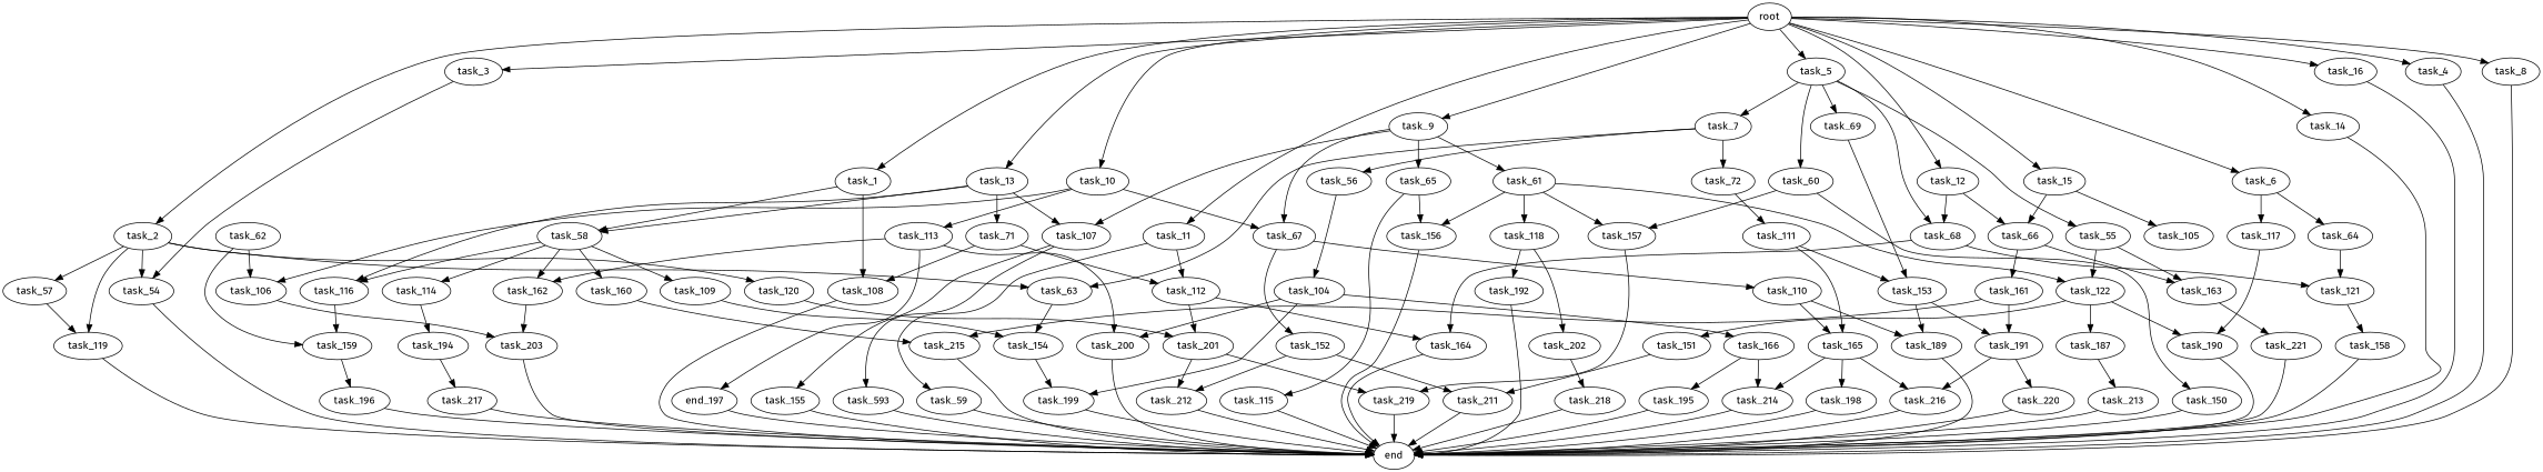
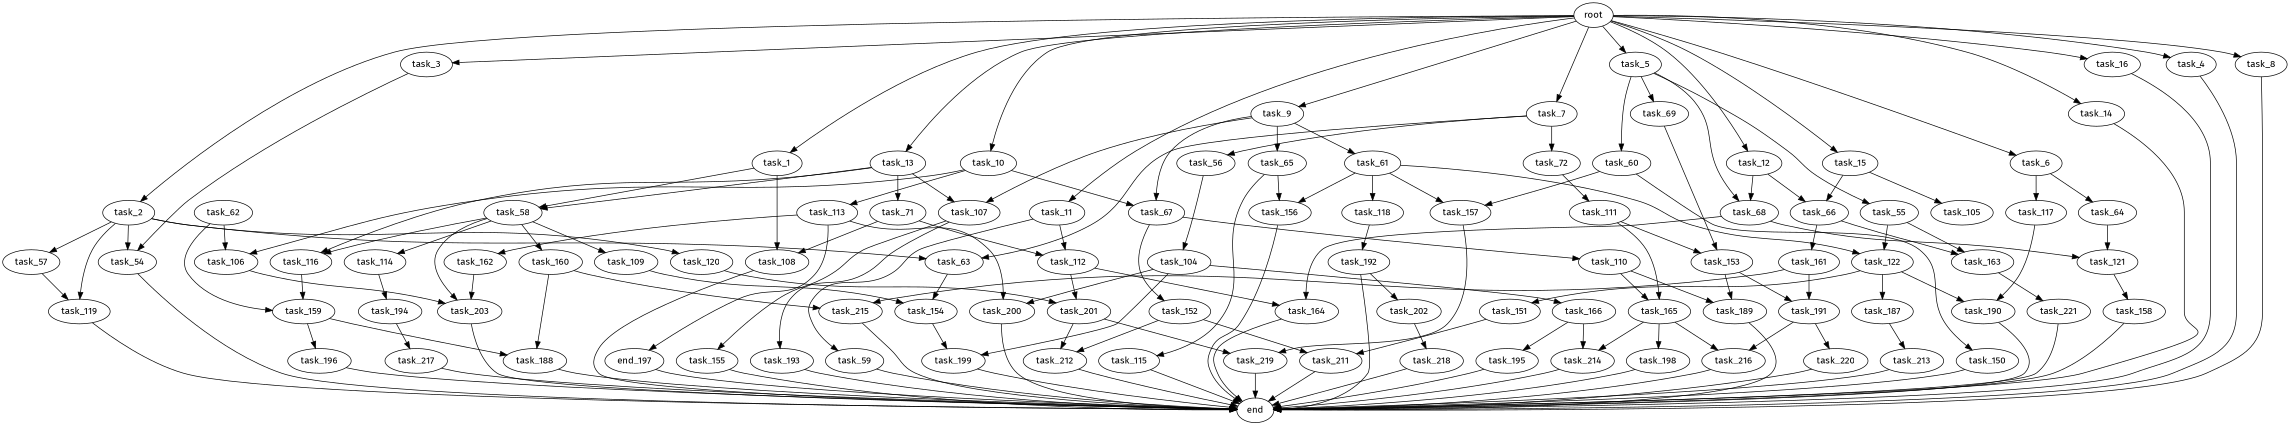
  digraph {
    fontname="Fira Sans"
    node [fontname="Fira Sans"]
    edge [fontname="Fira Sans"]
    task_104
    task_199
    task_200
    task_166
    end
    task_195
    task_214
    task_64
    task_121
    task_158
    task_62
    task_106
    task_159
    task_190
    task_219
    task_217
    task_72
    task_111
    task_153
    task_165
    task_69
    task_189
    task_191
    task_11
    task_59
    task_112
    task_164
    task_201
    task_155
    task_113
    n31 [label=end_197]
    task_162
    task_203
    task_7
    task_56
    task_63
    task_154
    task_109
    task_67
    task_152
    task_110
    task_212
    task_211
    task_122
    task_187
    task_151
    task_213
    task_192
    task_157
    task_216
    task_115
+   task_188
    task_61
    task_118
    task_156
    task_202
    task_55
    task_163
    task_221
    task_119
    task_54
    task_107
-   task_193 [label=task_593]
+   task_193
    task_196
    task_161
    task_215
    task_198
    task_218
    task_3
    task_57
    task_14
    task_220
    task_108
    task_9
    task_65
    task_16
    task_58
    task_116
    task_160
    task_114
    task_194
    root
    task_4
    task_13
    task_5
    task_6
    task_15
    task_10
    task_1
    task_2
    task_12
    task_8
    task_71
    task_60
    task_68
    task_117
    task_105
    task_66
    task_120
    task_150
    task_104 -> task_199
    task_104 -> task_200
    task_104 -> task_166
    task_199 -> end
    task_200 -> end
    task_166 -> task_195
    task_166 -> task_214
    task_195 -> end
    task_214 -> end
    task_64 -> task_121
    task_121 -> task_158
    task_158 -> end
    task_62 -> task_106
    task_62 -> task_159
    task_106 -> task_203
+   task_159 -> task_188
    task_159 -> task_196
    task_190 -> end
    task_219 -> end
    task_217 -> end
    task_72 -> task_111
    task_111 -> task_153
    task_111 -> task_165
    task_153 -> task_189
    task_153 -> task_191
    task_165 -> task_214
    task_165 -> task_216
    task_165 -> task_198
    task_69 -> task_153
    task_189 -> end
    task_191 -> task_216
    task_191 -> task_220
    task_11 -> task_59
    task_11 -> task_112
    task_59 -> end
    task_112 -> task_164
    task_112 -> task_201
    task_164 -> end
    task_201 -> task_219
    task_201 -> task_212
    task_155 -> end
    task_113 -> task_200
    task_113 -> n31
    task_113 -> task_162
    n31 -> end
    task_162 -> task_203
    task_203 -> end
    task_7 -> task_72
    task_7 -> task_56
    task_7 -> task_63
    task_56 -> task_104
    task_63 -> task_154
    task_154 -> task_199
    task_109 -> task_154
    task_67 -> task_152
    task_67 -> task_110
    task_152 -> task_212
    task_152 -> task_211
    task_110 -> task_165
    task_110 -> task_189
    task_212 -> end
    task_211 -> end
    task_122 -> task_190
    task_122 -> task_187
    task_122 -> task_151
    task_187 -> task_213
    task_151 -> task_211
    task_213 -> end
    task_192 -> end
    task_157 -> task_219
    task_216 -> end
    task_115 -> end
+   task_188 -> end
    task_61 -> task_122
    task_61 -> task_157
    task_61 -> task_118
    task_61 -> task_156
    task_118 -> task_192
-   task_118 -> task_202
+   task_192 -> task_202
    task_156 -> end
    task_202 -> task_218
    task_55 -> task_122
    task_55 -> task_163
    task_163 -> task_221
    task_221 -> end
    task_119 -> end
    task_54 -> end
    task_107 -> task_155
    task_107 -> task_193
    task_193 -> end
    task_196 -> end
    task_161 -> task_191
    task_161 -> task_215
    task_215 -> end
    task_198 -> end
    task_218 -> end
    task_3 -> task_54
    task_57 -> task_119
    task_14 -> end
    task_220 -> end
    task_108 -> end
    task_9 -> task_67
    task_9 -> task_61
    task_9 -> task_107
    task_9 -> task_65
    task_65 -> task_115
    task_65 -> task_156
    task_16 -> end
-   task_58 -> task_162
+   task_58 -> task_203
    task_58 -> task_109
    task_58 -> task_116
    task_58 -> task_160
    task_58 -> task_114
    task_116 -> task_159
+   task_160 -> task_188
    task_160 -> task_215
    task_114 -> task_194
    task_194 -> task_217
    root -> task_11
-   task_5 -> task_7
+   root -> task_7
    root -> task_3
    root -> task_14
    root -> task_9
    root -> task_16
    root -> task_4
    root -> task_13
    root -> task_5
    root -> task_6
    root -> task_15
    root -> task_10
    root -> task_1
    root -> task_2
    root -> task_12
    root -> task_8
    task_4 -> end
    task_13 -> task_107
    task_13 -> task_58
    task_13 -> task_116
    task_13 -> task_71
    task_5 -> task_69
    task_5 -> task_55
    task_5 -> task_60
    task_5 -> task_68
    task_6 -> task_64
    task_6 -> task_117
    task_15 -> task_105
    task_15 -> task_66
    task_10 -> task_106
    task_10 -> task_113
    task_10 -> task_67
    task_1 -> task_108
    task_1 -> task_58
    task_2 -> task_63
    task_2 -> task_119
    task_2 -> task_54
    task_2 -> task_57
    task_2 -> task_120
    task_12 -> task_68
    task_12 -> task_66
    task_8 -> end
    task_71 -> task_112
    task_71 -> task_108
    task_60 -> task_157
    task_60 -> task_150
    task_68 -> task_121
    task_68 -> task_164
    task_117 -> task_190
    task_66 -> task_163
    task_66 -> task_161
    task_120 -> task_201
    task_150 -> end
  }
